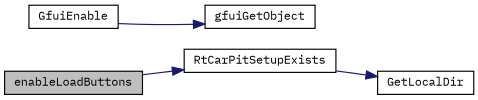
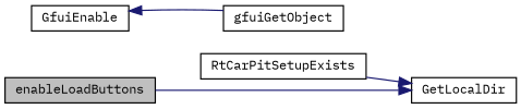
  digraph {
    fontname="IBM Plex Mono"
    rankdir=LR
    node [color=black fillcolor=white fontname="IBM Plex Mono" fontsize=10 shape=record style=filled]
    edge [color=midnightblue fontname="IBM Plex Mono" fontsize=10 labelfontname=Helvetica labelfontsize=10 style=solid]
    n1 [fillcolor=grey75 fontcolor=black height=0.2 label=enableLoadButtons width=0.4]
    n2 [height=0.2 label=RtCarPitSetupExists width=0.4]
    n3 [height=0.2 label=GetLocalDir width=0.4]
    n4 [height=0.2 label=GfuiEnable width=0.4]
    n5 [height=0.2 label=gfuiGetObject width=0.4]
-   n1 -> n2
+   n1 -> n3
    n2 -> n3
-   n4 -> n5
+   n5 -> n4
  }
